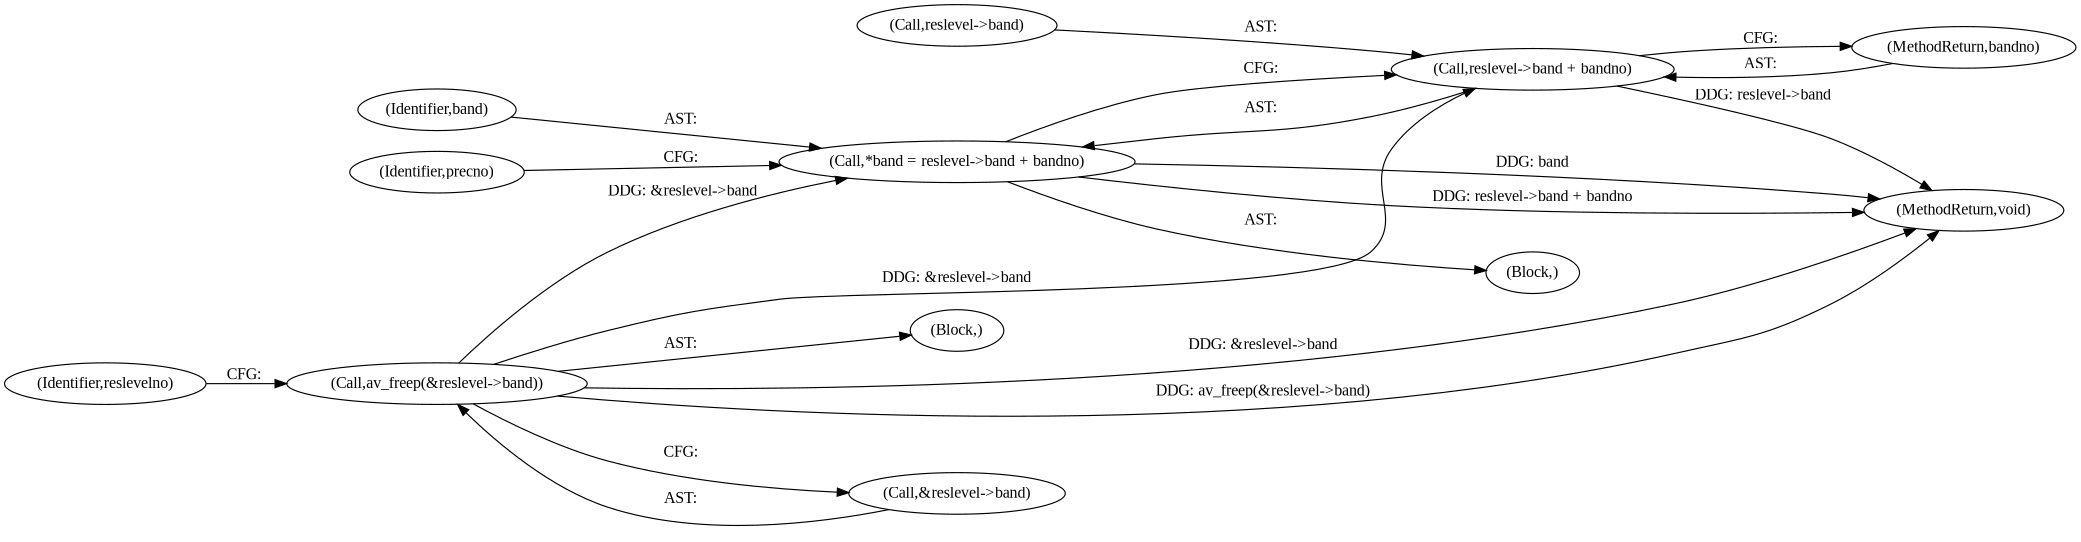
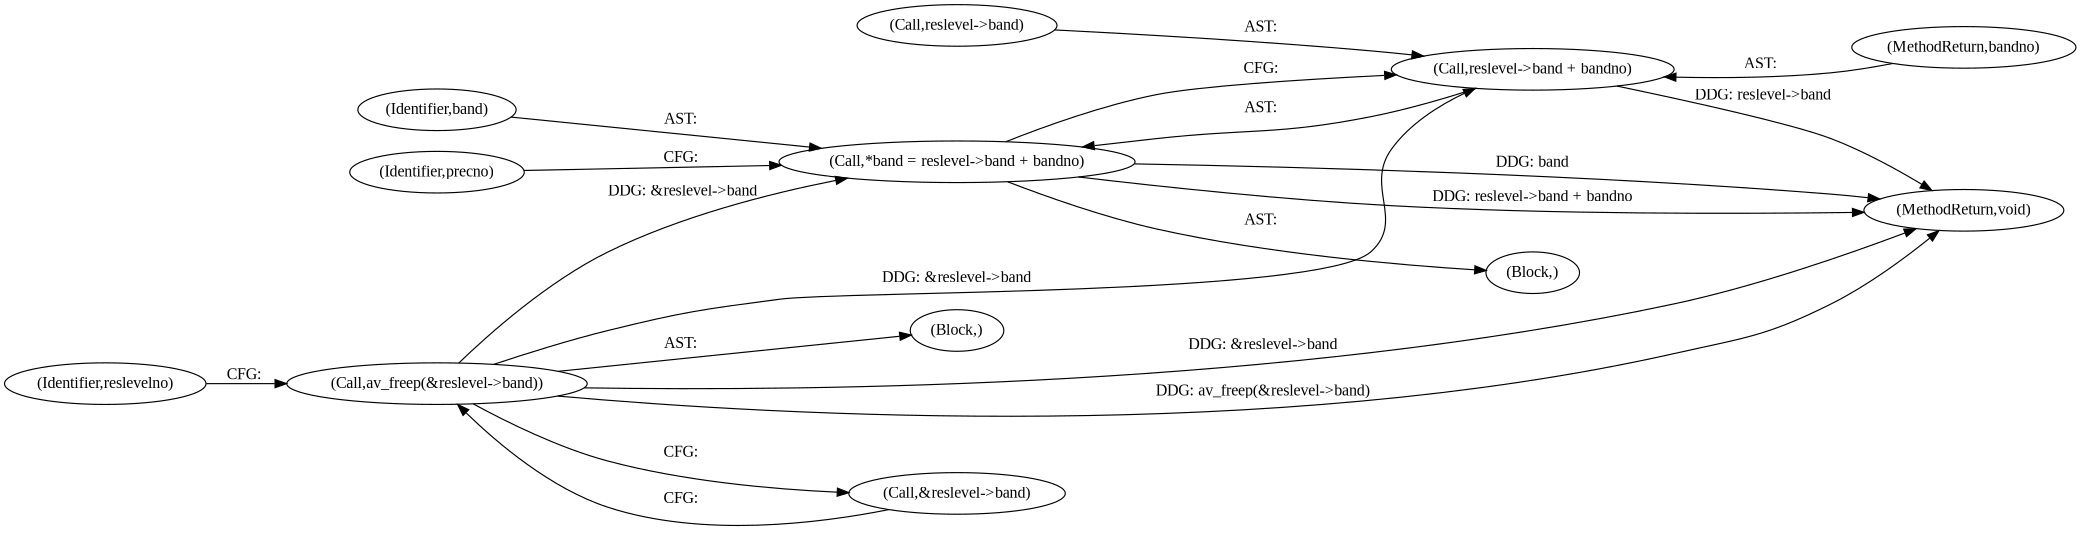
  digraph {
    fontname="Liberation Serif"
    rankdir=LR
    node [fontname="Liberation Serif"]
    edge [fontname="Liberation Serif"]
    n1 [label="(Call,av_freep(&reslevel->band))"]
    n2 [label="(Call,*band = reslevel->band + bandno)"]
    n3 [label="(Call,reslevel->band + bandno)"]
    n4 [label="(Block,)"]
    n5 [label="(MethodReturn,void)"]
    n6 [label="(Call,&reslevel->band)"]
    n7 [label="(Block,)"]
    n8 [label="(MethodReturn,bandno)"]
    n9 [label="(Identifier,band)"]
    n10 [label="(Call,reslevel->band)"]
    n11 [label="(Identifier,precno)"]
    n12 [label="(Identifier,reslevelno)"]
    n1 -> n2 [label="DDG: &reslevel->band"]
    n1 -> n3 [label="DDG: &reslevel->band"]
    n1 -> n4 [label="AST: "]
    n1 -> n5 [label="DDG: &reslevel->band"]
    n1 -> n5 [label="DDG: av_freep(&reslevel->band)"]
    n1 -> n6 [label="CFG: "]
    n2 -> n3 [label="CFG: "]
    n2 -> n5 [label="DDG: band"]
    n2 -> n5 [label="DDG: reslevel->band + bandno"]
    n2 -> n7 [label="AST: "]
    n3 -> n2 [label="AST: "]
    n3 -> n5 [label="DDG: reslevel->band"]
-   n3 -> n8 [label="CFG: "]
-   n6 -> n1 [label="AST: "]
+   n6 -> n1 [label="CFG: "]
    n8 -> n3 [label="AST: "]
    n9 -> n2 [label="AST: "]
    n10 -> n3 [label="AST: "]
    n11 -> n2 [label="CFG: "]
    n12 -> n1 [label="CFG: "]
  }
